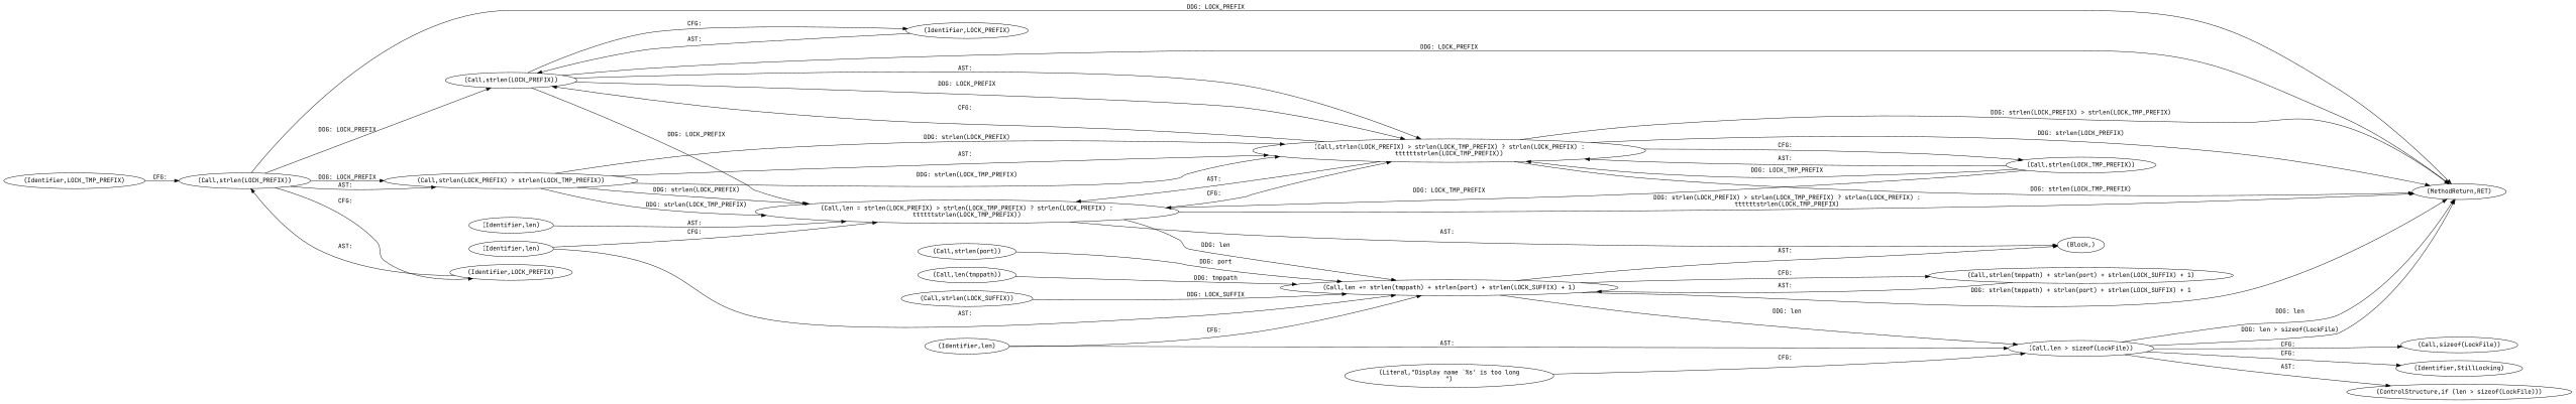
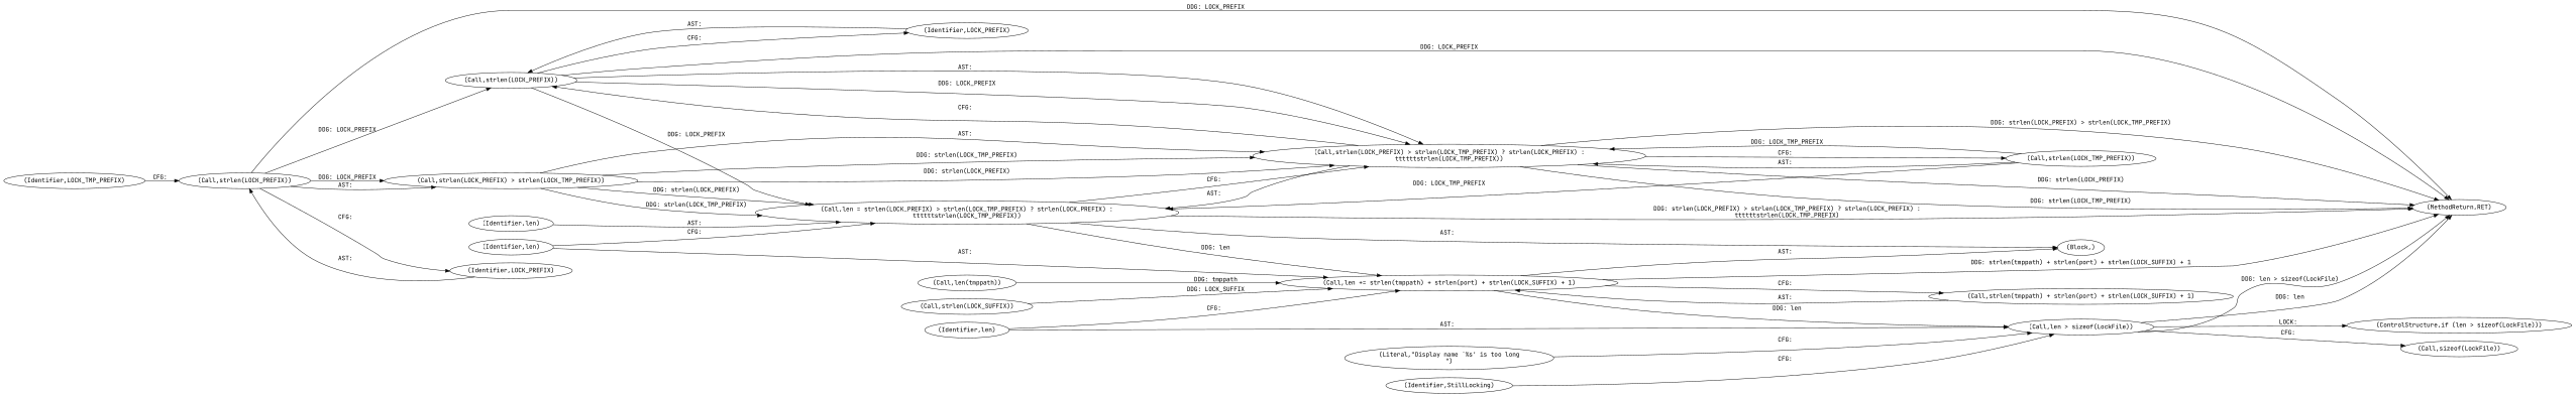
  digraph {
    fontname="JetBrains Mono"
    rankdir=LR
    node [fontname="JetBrains Mono"]
    edge [fontname="JetBrains Mono"]
    n1 [label="(Call,strlen(LOCK_PREFIX))"]
    n2 [label="(Call,len = strlen(LOCK_PREFIX) > strlen(LOCK_TMP_PREFIX) ? strlen(LOCK_PREFIX) :\n\t\t\t\t\t\tstrlen(LOCK_TMP_PREFIX))"]
    n3 [label="(Call,strlen(LOCK_PREFIX) > strlen(LOCK_TMP_PREFIX) ? strlen(LOCK_PREFIX) :\n\t\t\t\t\t\tstrlen(LOCK_TMP_PREFIX))"]
    n4 [label="(Identifier,LOCK_PREFIX)"]
    n5 [label="(MethodReturn,RET)"]
    n6 [label="(Call,len += strlen(tmppath) + strlen(port) + strlen(LOCK_SUFFIX) + 1)"]
    n7 [label="(Block,)"]
    n8 [label="(Call,strlen(LOCK_TMP_PREFIX))"]
    n9 [label="(Call,strlen(LOCK_PREFIX))"]
    n10 [label="(Call,strlen(LOCK_PREFIX) > strlen(LOCK_TMP_PREFIX))"]
    n11 [label="(Identifier,LOCK_PREFIX)"]
    n12 [label="(Call,len > sizeof(LockFile))"]
    n13 [label="(Call,strlen(tmppath) + strlen(port) + strlen(LOCK_SUFFIX) + 1)"]
    n14 [label="(ControlStructure,if (len > sizeof(LockFile)))"]
    n15 [label="(Call,sizeof(LockFile))"]
    n16 [label="(Literal,\"Display name `%s' is too long\n\")"]
    n17 [label="(Call,len(tmppath))"]
    n18 [label="(Identifier,len)"]
    n19 [label="(Identifier,LOCK_TMP_PREFIX)"]
    n20 [label="(Call,strlen(LOCK_SUFFIX))"]
    n21 [label="(Identifier,StillLocking)"]
    n22 [label="(Identifier,len)"]
    n23 [label="(Identifier,len)"]
-   n24 [label="(Call,strlen(port))"]
    n1 -> n2 [label="DDG: LOCK_PREFIX"]
    n1 -> n3 [label="AST: "]
    n1 -> n3 [label="DDG: LOCK_PREFIX"]
    n1 -> n4 [label="CFG: "]
    n1 -> n5 [label="DDG: LOCK_PREFIX"]
    n2 -> n3 [label="CFG: "]
    n2 -> n5 [label="DDG: strlen(LOCK_PREFIX) > strlen(LOCK_TMP_PREFIX) ? strlen(LOCK_PREFIX) :\n\t\t\t\t\t\tstrlen(LOCK_TMP_PREFIX)"]
    n2 -> n6 [label="DDG: len"]
    n2 -> n7 [label="AST: "]
    n3 -> n1 [label="CFG: "]
    n3 -> n2 [label="AST: "]
    n3 -> n5 [label="DDG: strlen(LOCK_PREFIX) > strlen(LOCK_TMP_PREFIX)"]
    n3 -> n5 [label="DDG: strlen(LOCK_PREFIX)"]
    n3 -> n5 [label="DDG: strlen(LOCK_TMP_PREFIX)"]
    n3 -> n8 [label="CFG: "]
    n4 -> n1 [label="AST: "]
    n6 -> n5 [label="DDG: strlen(tmppath) + strlen(port) + strlen(LOCK_SUFFIX) + 1"]
    n6 -> n7 [label="AST: "]
    n6 -> n12 [label="DDG: len"]
    n6 -> n13 [label="CFG: "]
    n8 -> n2 [label="DDG: LOCK_TMP_PREFIX"]
    n8 -> n3 [label="AST: "]
    n8 -> n3 [label="DDG: LOCK_TMP_PREFIX"]
    n9 -> n1 [label="DDG: LOCK_PREFIX"]
    n9 -> n5 [label="DDG: LOCK_PREFIX"]
    n9 -> n10 [label="AST: "]
    n9 -> n10 [label="DDG: LOCK_PREFIX"]
    n9 -> n11 [label="CFG: "]
    n10 -> n2 [label="DDG: strlen(LOCK_PREFIX)"]
    n10 -> n2 [label="DDG: strlen(LOCK_TMP_PREFIX)"]
    n10 -> n3 [label="AST: "]
    n10 -> n3 [label="DDG: strlen(LOCK_PREFIX)"]
    n10 -> n3 [label="DDG: strlen(LOCK_TMP_PREFIX)"]
    n11 -> n9 [label="AST: "]
    n12 -> n5 [label="DDG: len"]
    n12 -> n5 [label="DDG: len > sizeof(LockFile)"]
-   n12 -> n14 [label="AST: "]
+   n12 -> n14 [label="LOCK: "]
    n12 -> n15 [label="CFG: "]
    n13 -> n6 [label="AST: "]
    n16 -> n12 [label="CFG: "]
    n17 -> n6 [label="DDG: tmppath"]
    n18 -> n2 [label="AST: "]
    n19 -> n9 [label="CFG: "]
    n20 -> n6 [label="DDG: LOCK_SUFFIX"]
-   n12 -> n21 [label="CFG: "]
+   n21 -> n12 [label="CFG: "]
    n22 -> n6 [label="CFG: "]
    n22 -> n12 [label="AST: "]
    n23 -> n2 [label="CFG: "]
    n23 -> n6 [label="AST: "]
-   n24 -> n6 [label="DDG: port"]
  }
